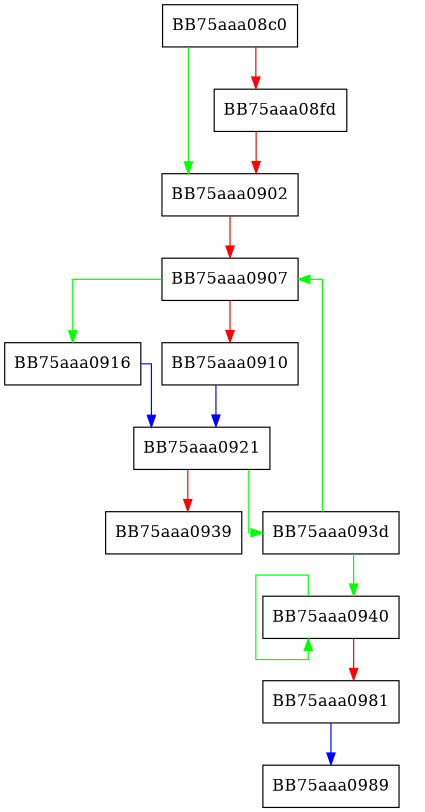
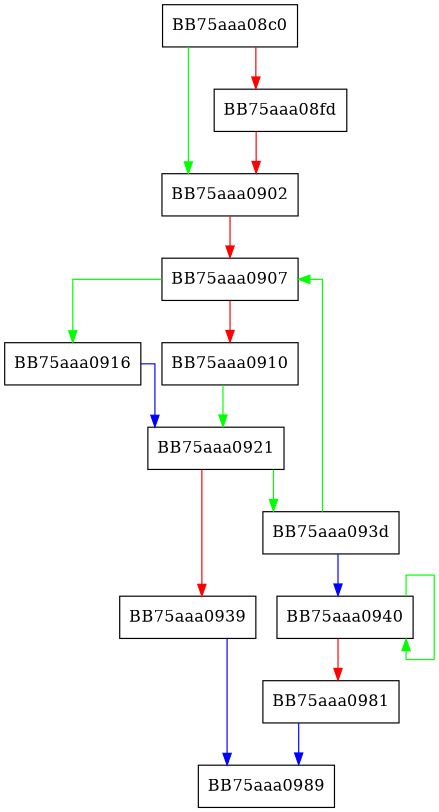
  digraph {
    splines=ortho
    node [shape=box]
    edge [color=red]
    BB75aaa08c0
    BB75aaa0902
    BB75aaa08fd
    BB75aaa0907
    BB75aaa0916
    BB75aaa0910
    BB75aaa0921
    BB75aaa093d
    BB75aaa0939
    BB75aaa0940
    BB75aaa0989
    BB75aaa0981
    BB75aaa08c0 -> BB75aaa0902 [color=green]
    BB75aaa08c0 -> BB75aaa08fd
    BB75aaa0902 -> BB75aaa0907
    BB75aaa08fd -> BB75aaa0902
    BB75aaa0907 -> BB75aaa0916 [color=green]
    BB75aaa0907 -> BB75aaa0910
    BB75aaa0916 -> BB75aaa0921 [color=blue]
-   BB75aaa0910 -> BB75aaa0921 [color=blue]
+   BB75aaa0910 -> BB75aaa0921 [color=green]
    BB75aaa0921 -> BB75aaa093d [color=green]
    BB75aaa0921 -> BB75aaa0939
    BB75aaa093d -> BB75aaa0907 [color=green]
-   BB75aaa093d -> BB75aaa0940 [color=green]
+   BB75aaa093d -> BB75aaa0940 [color=blue]
+   BB75aaa0939 -> BB75aaa0989 [color=blue]
    BB75aaa0940 -> BB75aaa0940 [color=green]
    BB75aaa0940 -> BB75aaa0981
    BB75aaa0981 -> BB75aaa0989 [color=blue]
  }
